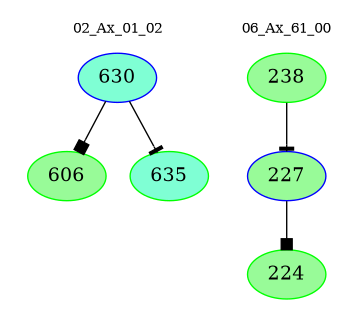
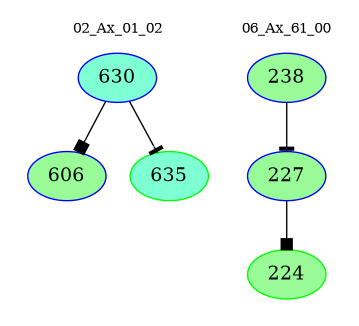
  digraph {
    node [color=green fillcolor=palegreen style=filled]
    edge [arrowhead=box color=black]
    n1 [color=blue fillcolor=aquamarine label=630]
-   n2 [label=606]
+   n2 [color=blue label=606]
    n3 [fillcolor=aquamarine label=635]
    n4 [color=blue label=227]
    n5 [label=224]
-   n6 [label=238]
+   n6 [color=blue label=238]
    subgraph cluster_1 {
      color=white
      fontsize=10
      label="02_Ax_01_02"
      n1
      n2
      n3
    }
    subgraph cluster_2 {
      color=white
      fontsize=10
      label="06_Ax_61_00"
      n4
      n5
      n6
    }
    n1 -> n2
    n1 -> n3 [arrowhead=tee]
    n4 -> n5
    n6 -> n4 [arrowhead=tee]
  }
